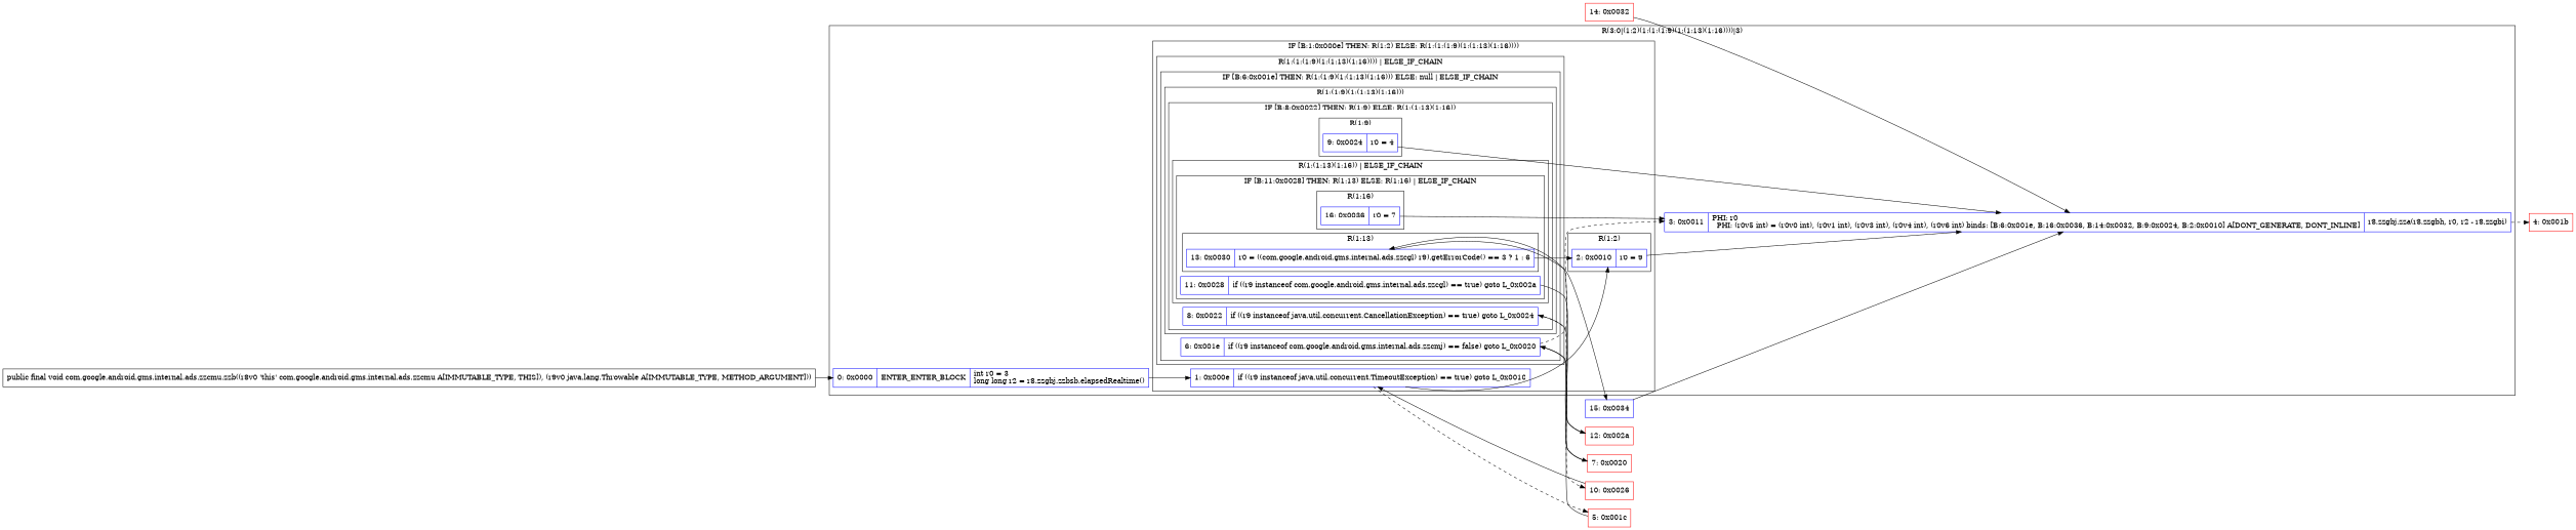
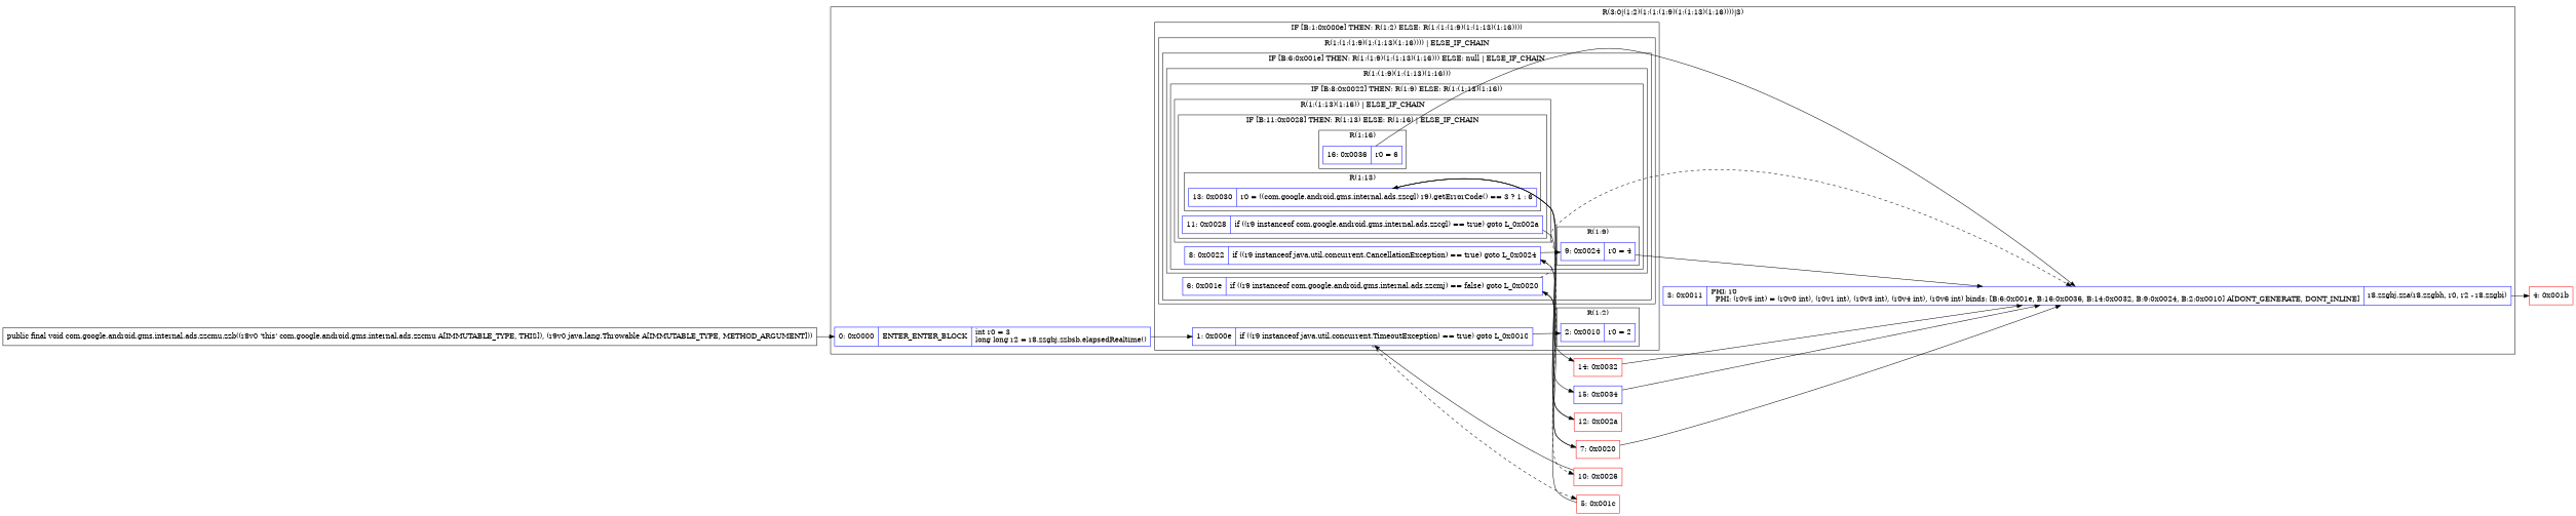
  digraph {
    rankdir=LR
    node [color=blue shape=record]
-   n1 [label="{2\:\ 0x0010|r0 = 9\l}"]
+   n1 [label="{2\:\ 0x0010|r0 = 2\l}"]
    n2 [label="{9\:\ 0x0024|r0 = 4\l}"]
    n3 [label="{13\:\ 0x0030|r0 = ((com.google.android.gms.internal.ads.zzcgl) r9).getErrorCode() == 3 ? 1 : 6\l}"]
-   n4 [label="{16\:\ 0x0036|r0 = 7\l}"]
+   n4 [label="{16\:\ 0x0036|r0 = 6\l}"]
    n5 [label="{11\:\ 0x0028|if ((r9 instanceof com.google.android.gms.internal.ads.zzcgl) == true) goto L_0x002a\l}"]
    n6 [label="{8\:\ 0x0022|if ((r9 instanceof java.util.concurrent.CancellationException) == true) goto L_0x0024\l}"]
    n7 [label="{6\:\ 0x001e|if ((r9 instanceof com.google.android.gms.internal.ads.zzcmj) == false) goto L_0x0020\l}"]
    n8 [label="{1\:\ 0x000e|if ((r9 instanceof java.util.concurrent.TimeoutException) == true) goto L_0x0010\l}"]
    n9 [label="{0\:\ 0x0000|ENTER_ENTER_BLOCK\l|int r0 = 3\llong long r2 = r8.zzgbj.zzbsb.elapsedRealtime()\l}"]
    n10 [label="{3\:\ 0x0011|PHI: r0 \l  PHI: (r0v5 int) = (r0v0 int), (r0v1 int), (r0v3 int), (r0v4 int), (r0v6 int) binds: [B:6:0x001e, B:16:0x0036, B:14:0x0032, B:9:0x0024, B:2:0x0010] A[DONT_GENERATE, DONT_INLINE]\l|r8.zzgbj.zza(r8.zzgbh, r0, r2 \- r8.zzgbi)\l}"]
    n11 [color=red label="{14\:\ 0x0032}"]
    n12 [label="{15\:\ 0x0034}"]
    n13 [color=red label="{12\:\ 0x002a}"]
    n14 [color=red label="{10\:\ 0x0026}"]
    n15 [color=red label="{7\:\ 0x0020}"]
    n16 [color=red label="{5\:\ 0x001c}"]
    n17 [color=red label="{4\:\ 0x001b}"]
    n18 [label="{public final void com.google.android.gms.internal.ads.zzcmu.zzb((r8v0 'this' com.google.android.gms.internal.ads.zzcmu A[IMMUTABLE_TYPE, THIS]), (r9v0 java.lang.Throwable A[IMMUTABLE_TYPE, METHOD_ARGUMENT])) }" color=""]
    subgraph cluster_1 {
      label="R(3:0|(1:2)(1:(1:(1:9)(1:(1:13)(1:16))))|3)"
      n9
      n10
      subgraph cluster_2 {
        label="IF [B:1:0x000e] THEN: R(1:2) ELSE: R(1:(1:(1:9)(1:(1:13)(1:16))))"
        n8
        subgraph cluster_3 {
          label="R(1:2)"
          n1
        }
        subgraph cluster_4 {
          label="R(1:(1:(1:9)(1:(1:13)(1:16)))) | ELSE_IF_CHAIN\l"
          subgraph cluster_5 {
            label="IF [B:6:0x001e] THEN: R(1:(1:9)(1:(1:13)(1:16))) ELSE: null | ELSE_IF_CHAIN\l"
            n7
            subgraph cluster_6 {
              label="R(1:(1:9)(1:(1:13)(1:16)))"
              subgraph cluster_7 {
                label="IF [B:8:0x0022] THEN: R(1:9) ELSE: R(1:(1:13)(1:16))"
                n6
                subgraph cluster_8 {
                  label="R(1:9)"
                  n2
                }
                subgraph cluster_9 {
                  label="R(1:(1:13)(1:16)) | ELSE_IF_CHAIN\l"
                  subgraph cluster_10 {
                    label="IF [B:11:0x0028] THEN: R(1:13) ELSE: R(1:16) | ELSE_IF_CHAIN\l"
                    n5
                    subgraph cluster_11 {
                      label="R(1:13)"
                      n3
                    }
                    subgraph cluster_12 {
                      label="R(1:16)"
                      n4
                    }
                  }
                }
              }
            }
          }
        }
      }
    }
-   n1 -> n10
+   n15 -> n10
    n2 -> n10
-   n3 -> n1
+   n3 -> n11
    n3 -> n12
    n4 -> n10
    n5 -> n13
+   n6 -> n2
    n6 -> n14 [style=dashed]
    n7 -> n10 [style=dashed]
    n7 -> n15
    n8 -> n1
    n8 -> n16 [style=dashed]
    n9 -> n8
-   n10 -> n17 [style=dashed]
+   n10 -> n17
    n11 -> n10
    n12 -> n10
    n13 -> n3
    n14 -> n8
    n15 -> n6
    n16 -> n7
    n18 -> n9
  }
